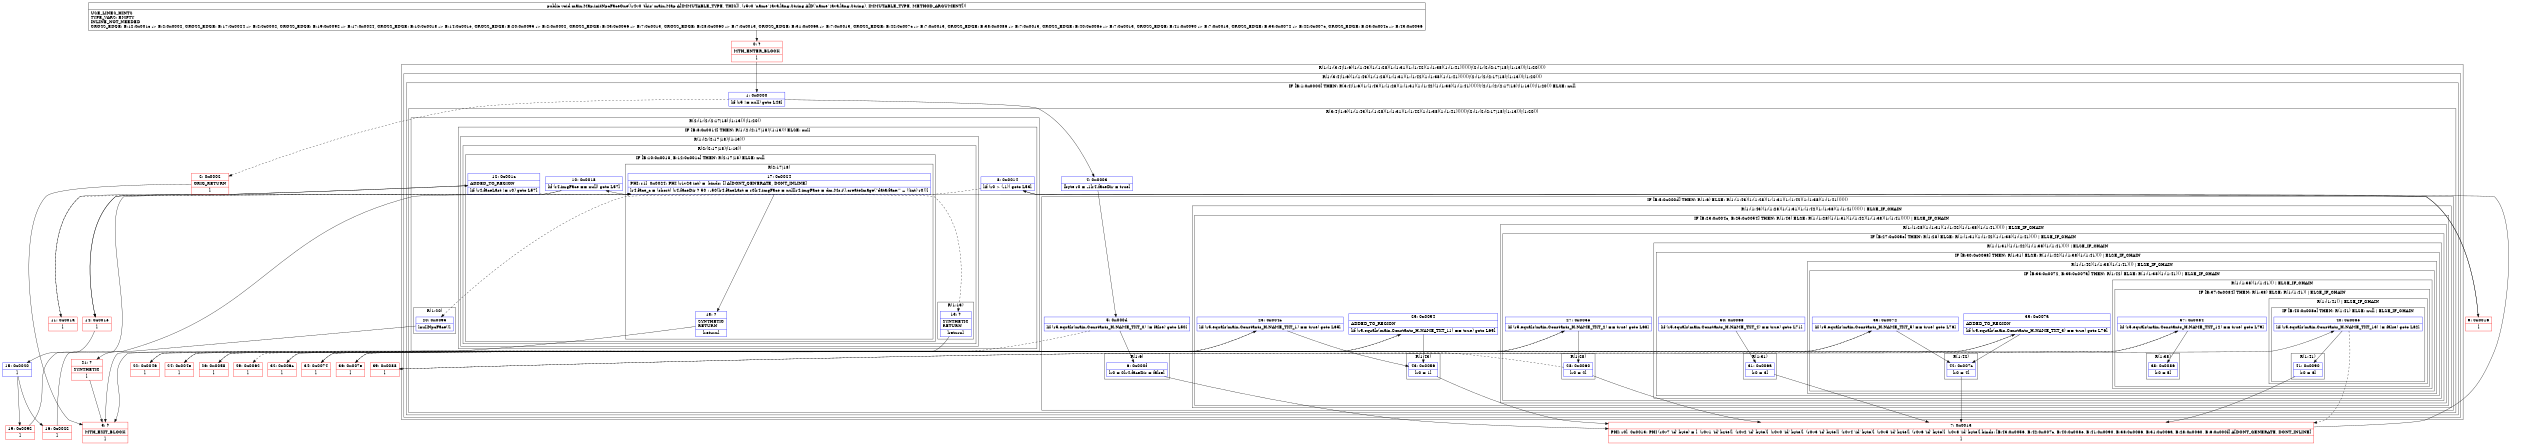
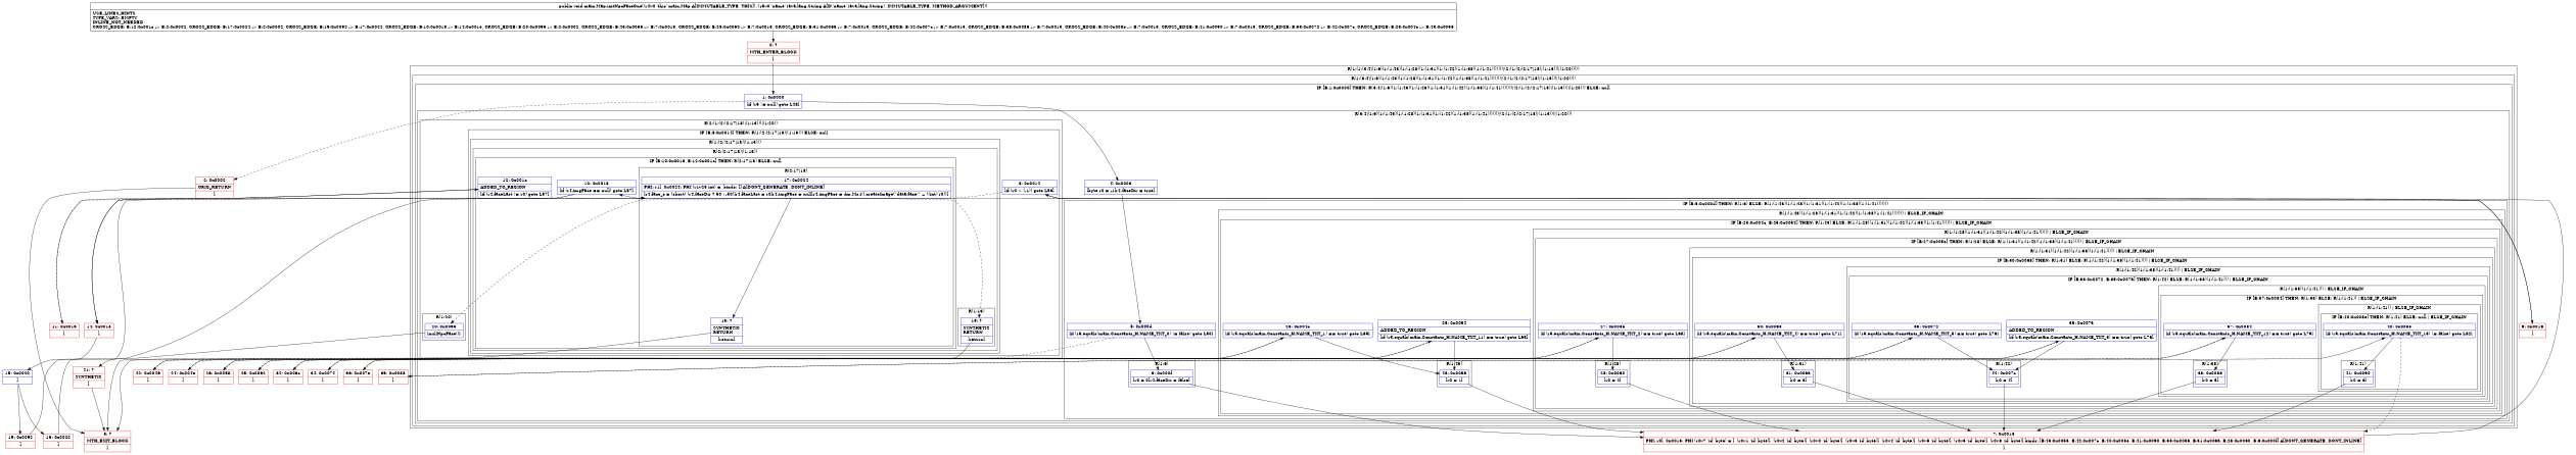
  digraph {
    node [color=blue shape=record]
    n1 [label="{6\:\ 0x000f|lr0 = 0lr4.faceDir = falsel}"]
    n2 [label="{43\:\ 0x0056|lr0 = 1l}"]
    n3 [label="{28\:\ 0x0060|lr0 = 2l}"]
    n4 [label="{31\:\ 0x006a|lr0 = 3l}"]
    n5 [label="{42\:\ 0x007c|lr0 = 4l}"]
    n6 [label="{38\:\ 0x0086|lr0 = 5l}"]
    n7 [label="{41\:\ 0x0090|lr0 = 6l}"]
    n8 [label="{40\:\ 0x008e|lif (r5.equals(main.Constants_H.NAME_TXT_13) != false) goto L82l}"]
    n9 [label="{37\:\ 0x0084|lif (r5.equals(main.Constants_H.NAME_TXT_12) == true) goto L79l}"]
    n10 [label="{33\:\ 0x0072|lif (r5.equals(main.Constants_H.NAME_TXT_5) == true) goto L76l}"]
    n11 [label="{35\:\ 0x007a|ADDED_TO_REGION\l|lif (r5.equals(main.Constants_H.NAME_TXT_3) == true) goto L76l}"]
    n12 [label="{30\:\ 0x0068|lif (r5.equals(main.Constants_H.NAME_TXT_4) == true) goto L71l}"]
    n13 [label="{27\:\ 0x005e|lif (r5.equals(main.Constants_H.NAME_TXT_2) == true) goto L68l}"]
    n14 [label="{23\:\ 0x004c|lif (r5.equals(main.Constants_H.NAME_TXT_1) == true) goto L65l}"]
    n15 [label="{25\:\ 0x0054|ADDED_TO_REGION\l|lif (r5.equals(main.Constants_H.NAME_TXT_11) == true) goto L65l}"]
    n16 [label="{5\:\ 0x000d|lif (r5.equals(main.Constants_H.NAME_TXT_0) != false) goto L50l}"]
    n17 [label="{17\:\ 0x0024|PHI: r1l  0x0024: PHI (r1v23 int) =  binds: [] A[DONT_GENERATE, DONT_INLINE]\l|lr4.face_c = (short) (r4.faceDir ? 50 : \-50)lr4.faceLast = r0lr4.imgFace = nulllr4.imgFace = dm.Ms.i().createImage(\"data\/face\/\" + ((int) r0))l}"]
    n18 [label="{18\:\ ?|SYNTHETIC\lRETURN\l|lreturnl}"]
    n19 [label="{10\:\ 0x0018|lif (r4.imgFace == null) goto L57l}"]
    n20 [label="{12\:\ 0x001c|ADDED_TO_REGION\l|lif (r4.faceLast != r0) goto L57l}"]
    n21 [label="{13\:\ ?|SYNTHETIC\lRETURN\l|lreturnl}"]
    n22 [label="{8\:\ 0x0014|lif (r0 \> (\-1)) goto L53l}"]
    n23 [label="{20\:\ 0x0095|lnullNpcFace()l}"]
    n24 [label="{4\:\ 0x0003|lbyte r0 = \-1lr4.faceDir = truel}"]
    n25 [label="{1\:\ 0x0000|lif (r5 != null) goto L48l}"]
    n26 [color=red label="{7\:\ 0x0013|PHI: r0l  0x0013: PHI (r0v7 'id' byte) = l  (r0v1 'id' byte)l  (r0v2 'id' byte)l  (r0v0 'id' byte)l  (r0v3 'id' byte)l  (r0v4 'id' byte)l  (r0v5 'id' byte)l  (r0v6 'id' byte)l  (r0v8 'id' byte)l binds: [B:43:0x0056, B:42:0x007c, B:40:0x008e, B:41:0x0090, B:38:0x0086, B:31:0x006a, B:28:0x0060, B:6:0x000f] A[DONT_GENERATE, DONT_INLINE]\l|l}"]
    n27 [color=red label="{39\:\ 0x0088|l}"]
    n28 [color=red label="{34\:\ 0x0074|l}"]
    n29 [color=red label="{36\:\ 0x007e|l}"]
    n30 [color=red label="{32\:\ 0x006c|l}"]
    n31 [color=red label="{29\:\ 0x0062|l}"]
    n32 [color=red label="{24\:\ 0x004e|l}"]
    n33 [color=red label="{26\:\ 0x0058|l}"]
    n34 [color=red label="{22\:\ 0x0046|l}"]
    n35 [color=red label="{3\:\ ?|MTH_EXIT_BLOCK\l|l}"]
    n36 [color=red label="{11\:\ 0x001a|l}"]
    n37 [color=red label="{14\:\ 0x001e|l}"]
    n38 [color=red label="{9\:\ 0x0016|l}"]
    n39 [color=red label="{21\:\ ?|SYNTHETIC\l|l}"]
    n40 [color=red label="{2\:\ 0x0002|ORIG_RETURN\l|l}"]
    n41 [label="{15\:\ 0x0020|l}"]
    n42 [color=red label="{0\:\ ?|MTH_ENTER_BLOCK\l|l}"]
    n43 [color=red label="{16\:\ 0x0022|l}"]
    n44 [color=red label="{19\:\ 0x0092|l}"]
    n45 [label="{public void main.Map.initNpcFaceOne((r4v0 'this' main.Map A[IMMUTABLE_TYPE, THIS]), (r5v0 'name' java.lang.String A[D('name' java.lang.String), IMMUTABLE_TYPE, METHOD_ARGUMENT]))  | USE_LINES_HINTS\lTYPE_VARS: EMPTY\lINLINE_NOT_NEEDED\lCROSS_EDGE: B:12:0x001c \-\> B:2:0x0002, CROSS_EDGE: B:17:0x0024 \-\> B:2:0x0002, CROSS_EDGE: B:19:0x0092 \-\> B:17:0x0024, CROSS_EDGE: B:10:0x0018 \-\> B:14:0x001e, CROSS_EDGE: B:20:0x0095 \-\> B:2:0x0002, CROSS_EDGE: B:43:0x0056 \-\> B:7:0x0013, CROSS_EDGE: B:28:0x0060 \-\> B:7:0x0013, CROSS_EDGE: B:31:0x006a \-\> B:7:0x0013, CROSS_EDGE: B:42:0x007c \-\> B:7:0x0013, CROSS_EDGE: B:38:0x0086 \-\> B:7:0x0013, CROSS_EDGE: B:40:0x008e \-\> B:7:0x0013, CROSS_EDGE: B:41:0x0090 \-\> B:7:0x0013, CROSS_EDGE: B:33:0x0072 \-\> B:42:0x007c, CROSS_EDGE: B:23:0x004c \-\> B:43:0x0056\l}" color=""]
    subgraph cluster_1 {
      label="R(1:(1:(3:4|(1:6)(1:(1:43)(1:(1:28)(1:(1:31)(1:(1:42)(1:(1:38)(1:(1:41)))))))|(2:(1:(2:(2:17|18)|(1:13)))|(1:20)))))"
      subgraph cluster_2 {
        label="R(1:(3:4|(1:6)(1:(1:43)(1:(1:28)(1:(1:31)(1:(1:42)(1:(1:38)(1:(1:41)))))))|(2:(1:(2:(2:17|18)|(1:13)))|(1:20))))"
        subgraph cluster_3 {
          label="IF [B:1:0x0000] THEN: R(3:4|(1:6)(1:(1:43)(1:(1:28)(1:(1:31)(1:(1:42)(1:(1:38)(1:(1:41)))))))|(2:(1:(2:(2:17|18)|(1:13)))|(1:20))) ELSE: null"
          n25
          subgraph cluster_4 {
            label="R(3:4|(1:6)(1:(1:43)(1:(1:28)(1:(1:31)(1:(1:42)(1:(1:38)(1:(1:41)))))))|(2:(1:(2:(2:17|18)|(1:13)))|(1:20)))"
            n24
            subgraph cluster_5 {
              label="IF [B:5:0x000d] THEN: R(1:6) ELSE: R(1:(1:43)(1:(1:28)(1:(1:31)(1:(1:42)(1:(1:38)(1:(1:41)))))))"
              n16
              subgraph cluster_6 {
                label="R(1:6)"
                n1
              }
              subgraph cluster_7 {
                label="R(1:(1:43)(1:(1:28)(1:(1:31)(1:(1:42)(1:(1:38)(1:(1:41))))))) | ELSE_IF_CHAIN\l"
                subgraph cluster_8 {
                  label="IF [B:23:0x004c, B:25:0x0054] THEN: R(1:43) ELSE: R(1:(1:28)(1:(1:31)(1:(1:42)(1:(1:38)(1:(1:41)))))) | ELSE_IF_CHAIN\l"
                  n14
                  n15
                  subgraph cluster_9 {
                    label="R(1:43)"
                    n2
                  }
                  subgraph cluster_10 {
                    label="R(1:(1:28)(1:(1:31)(1:(1:42)(1:(1:38)(1:(1:41)))))) | ELSE_IF_CHAIN\l"
                    subgraph cluster_11 {
                      label="IF [B:27:0x005e] THEN: R(1:28) ELSE: R(1:(1:31)(1:(1:42)(1:(1:38)(1:(1:41))))) | ELSE_IF_CHAIN\l"
                      n13
                      subgraph cluster_12 {
                        label="R(1:28)"
                        n3
                      }
                      subgraph cluster_13 {
                        label="R(1:(1:31)(1:(1:42)(1:(1:38)(1:(1:41))))) | ELSE_IF_CHAIN\l"
                        subgraph cluster_14 {
                          label="IF [B:30:0x0068] THEN: R(1:31) ELSE: R(1:(1:42)(1:(1:38)(1:(1:41)))) | ELSE_IF_CHAIN\l"
                          n12
                          subgraph cluster_15 {
                            label="R(1:31)"
                            n4
                          }
                          subgraph cluster_16 {
                            label="R(1:(1:42)(1:(1:38)(1:(1:41)))) | ELSE_IF_CHAIN\l"
                            subgraph cluster_17 {
                              label="IF [B:33:0x0072, B:35:0x007a] THEN: R(1:42) ELSE: R(1:(1:38)(1:(1:41))) | ELSE_IF_CHAIN\l"
                              n10
                              n11
                              subgraph cluster_18 {
                                label="R(1:42)"
                                n5
                              }
                              subgraph cluster_19 {
                                label="R(1:(1:38)(1:(1:41))) | ELSE_IF_CHAIN\l"
                                subgraph cluster_20 {
                                  label="IF [B:37:0x0084] THEN: R(1:38) ELSE: R(1:(1:41)) | ELSE_IF_CHAIN\l"
                                  n9
                                  subgraph cluster_21 {
                                    label="R(1:38)"
                                    n6
                                  }
                                  subgraph cluster_22 {
                                    label="R(1:(1:41)) | ELSE_IF_CHAIN\l"
                                    subgraph cluster_23 {
                                      label="IF [B:40:0x008e] THEN: R(1:41) ELSE: null | ELSE_IF_CHAIN\l"
                                      n8
                                      subgraph cluster_24 {
                                        label="R(1:41)"
                                        n7
                                      }
                                    }
                                  }
                                }
                              }
                            }
                          }
                        }
                      }
                    }
                  }
                }
              }
            }
            subgraph cluster_25 {
              label="R(2:(1:(2:(2:17|18)|(1:13)))|(1:20))"
              subgraph cluster_26 {
                label="IF [B:8:0x0014] THEN: R(1:(2:(2:17|18)|(1:13))) ELSE: null"
                n22
                subgraph cluster_27 {
                  label="R(1:(2:(2:17|18)|(1:13)))"
                  subgraph cluster_28 {
                    label="R(2:(2:17|18)|(1:13))"
                    subgraph cluster_29 {
                      label="IF [B:10:0x0018, B:12:0x001c] THEN: R(2:17|18) ELSE: null"
                      n19
                      n20
                      subgraph cluster_30 {
                        label="R(2:17|18)"
                        n17
                        n18
                      }
                    }
                    subgraph cluster_31 {
                      label="R(1:13)"
                      n21
                    }
                  }
                }
              }
              subgraph cluster_32 {
                label="R(1:20)"
                n23
              }
            }
          }
        }
      }
    }
    n1 -> n26
    n2 -> n26
    n3 -> n26
    n4 -> n26
    n5 -> n26
+   n6 -> n26
    n7 -> n26
    n8 -> n7
    n8 -> n26 [style=dashed]
    n9 -> n6
    n9 -> n27 [style=dashed]
    n10 -> n5
    n10 -> n28 [style=dashed]
    n11 -> n5
    n11 -> n29 [style=dashed]
    n12 -> n4
-   n3 -> n30 [style=dashed]
+   n12 -> n30 [style=dashed]
    n13 -> n3
    n13 -> n31 [style=dashed]
    n14 -> n2
    n14 -> n32 [style=dashed]
    n15 -> n2
    n15 -> n33 [style=dashed]
    n16 -> n1
    n16 -> n34 [style=dashed]
    n17 -> n18
    n18 -> n35
    n19 -> n36 [style=dashed]
    n19 -> n37
    n20 -> n21 [style=dashed]
    n20 -> n37
    n21 -> n35
    n22 -> n23 [style=dashed]
    n22 -> n38
    n23 -> n39
    n24 -> n16
    n25 -> n24
    n25 -> n40 [style=dashed]
    n26 -> n22
    n27 -> n8
    n28 -> n11
    n29 -> n9
    n30 -> n10
+   n31 -> n12
    n32 -> n15
    n33 -> n13
    n34 -> n14
    n36 -> n20
    n37 -> n41
    n38 -> n19
    n39 -> n35
    n40 -> n35
    n41 -> n43
    n41 -> n44
    n42 -> n25
    n43 -> n17
    n44 -> n17
    n45 -> n42
  }
